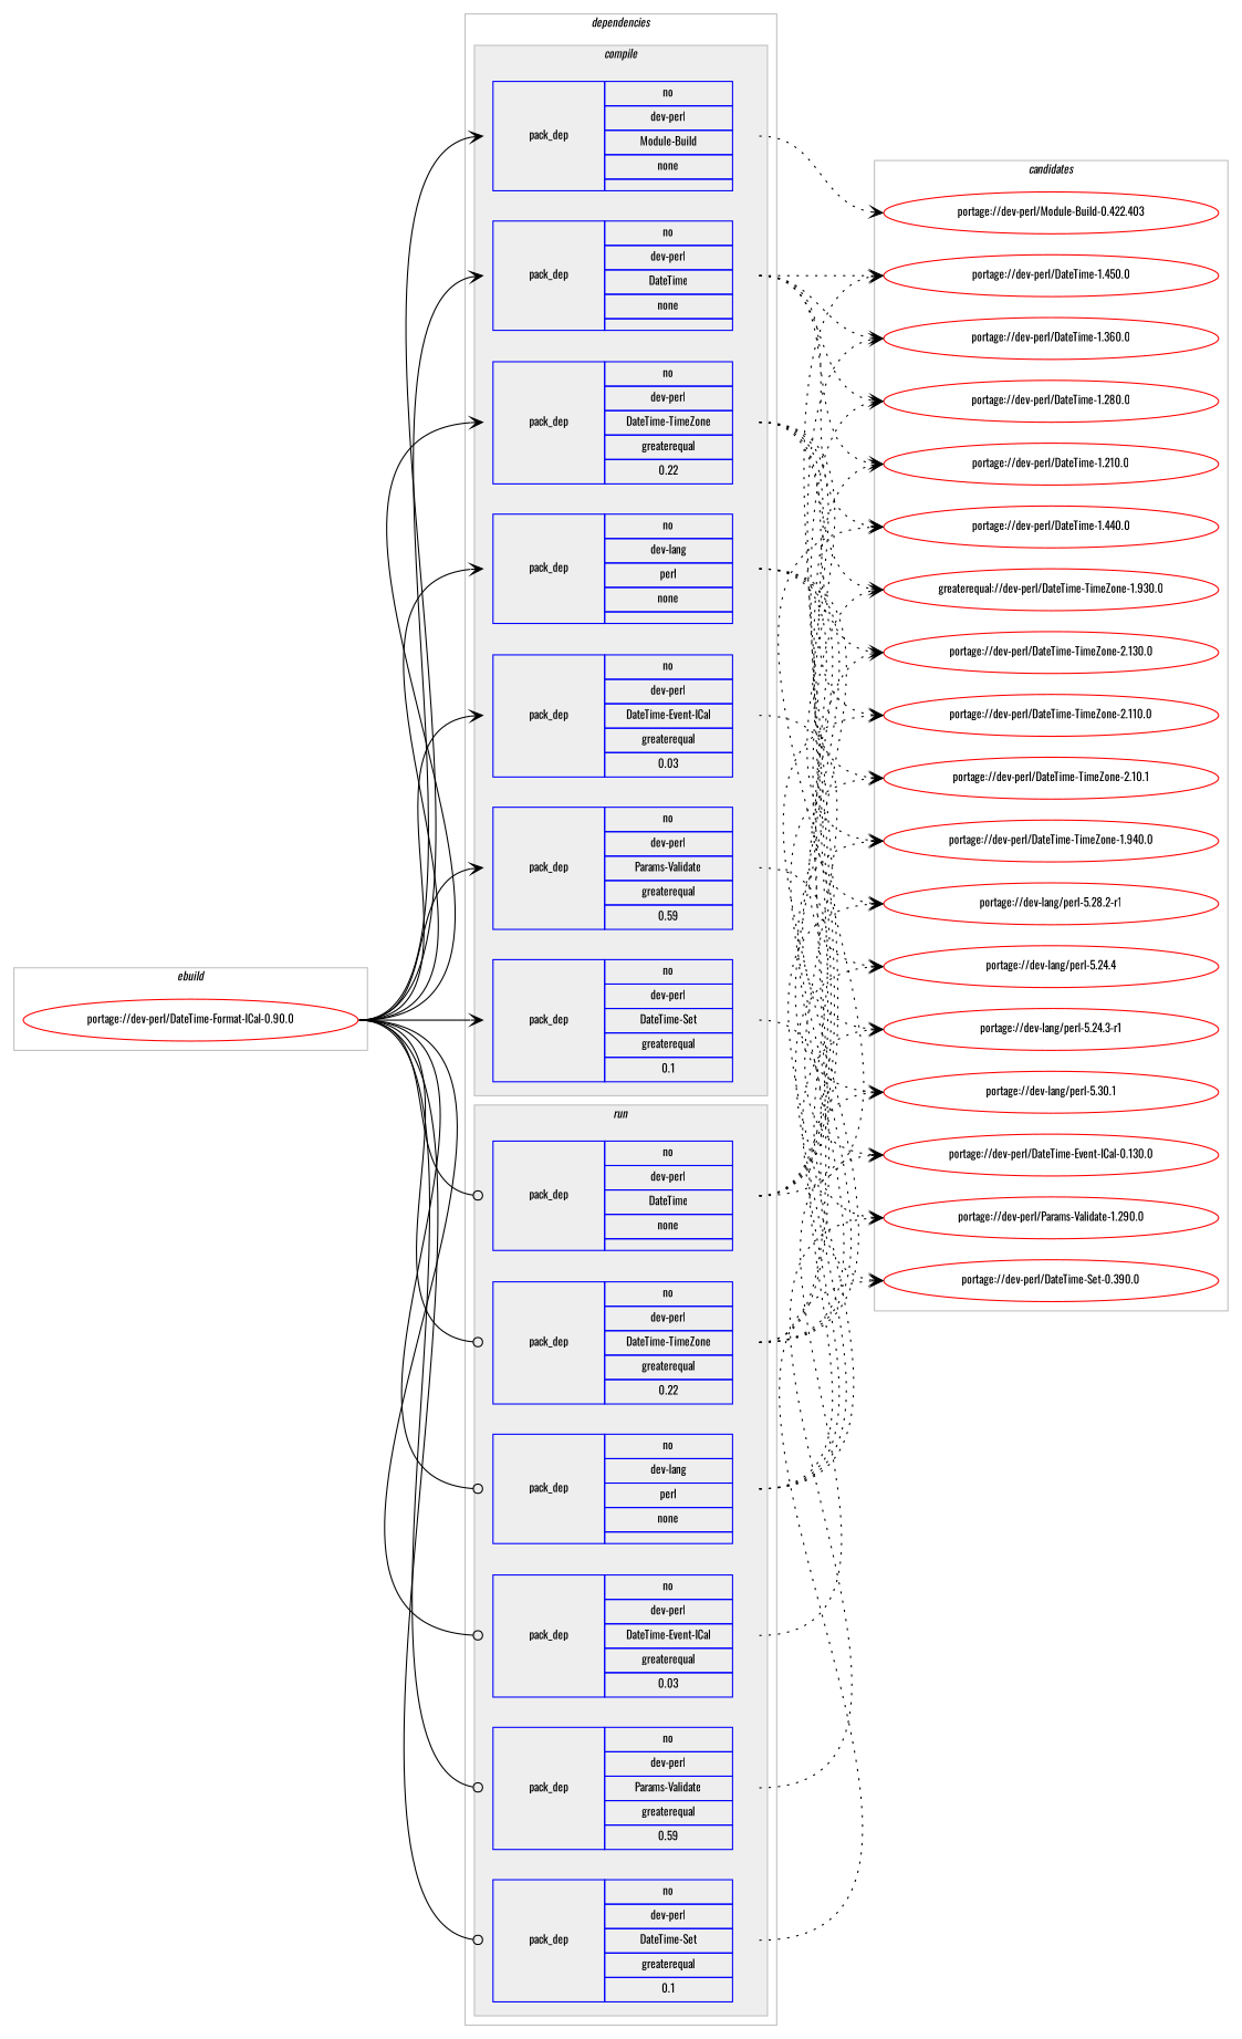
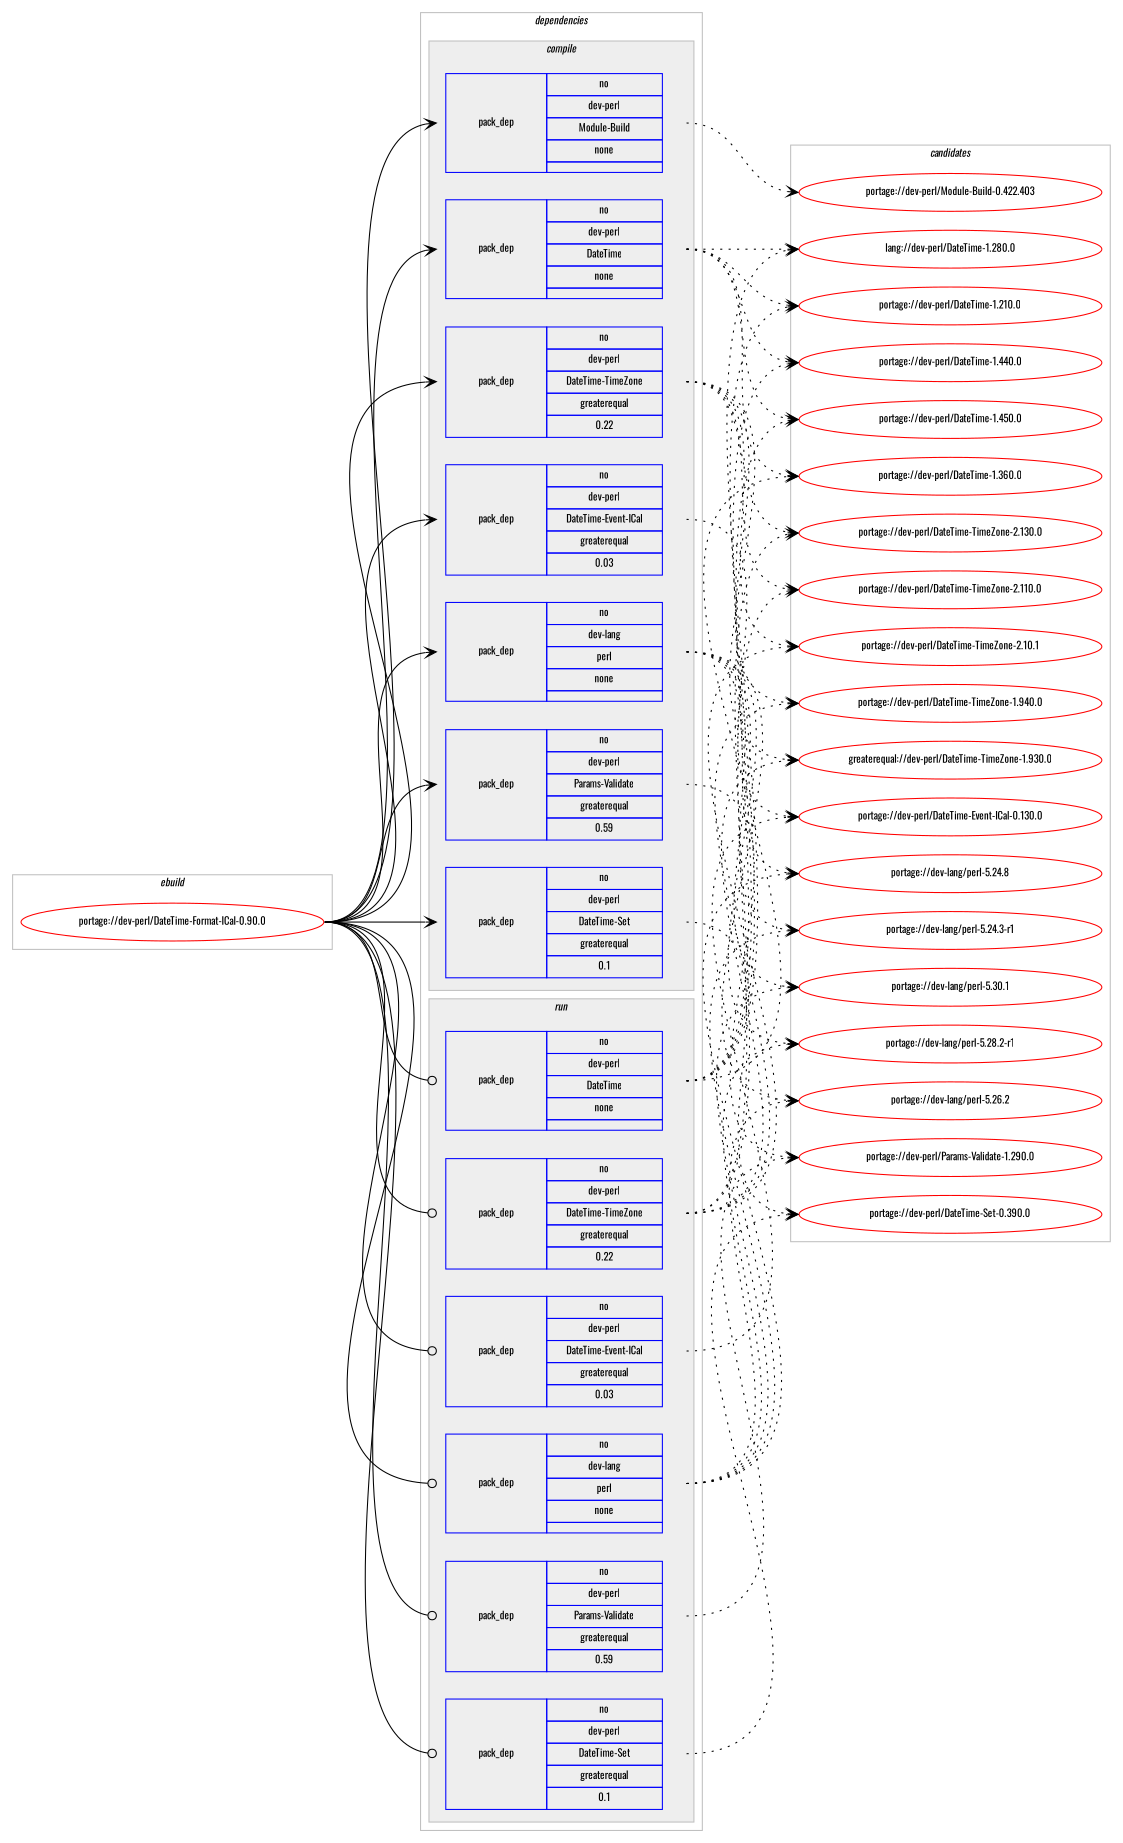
  digraph {
    compound=true
    concentrate=true
    fontname=Oswald
    fontsize=10
    newrank=true
    rankdir=LR
    ranksep=1.5
    node [color=red fontname=Oswald fontsize=10]
    edge [arrowhead=vee fontname=Oswald headport=w style=dotted tailport=e weight=100]
    n1 [label="portage://dev-perl/DateTime-Format-ICal-0.90.0" width=4]
    n2 [color=blue label=<<TABLE BORDER="0" CELLBORDER="1" CELLSPACING="0" CELLPADDING="4" WIDTH="220"><TR><TD ROWSPAN="6" CELLPADDING="30">pack_dep</TD></TR><TR><TD WIDTH="110">no</TD></TR><TR><TD>dev-lang</TD></TR><TR><TD>perl</TD></TR><TR><TD>none</TD></TR><TR><TD></TD></TR></TABLE>> shape=none]
    n3 [color=blue label=<<TABLE BORDER="0" CELLBORDER="1" CELLSPACING="0" CELLPADDING="4" WIDTH="220"><TR><TD ROWSPAN="6" CELLPADDING="30">pack_dep</TD></TR><TR><TD WIDTH="110">no</TD></TR><TR><TD>dev-perl</TD></TR><TR><TD>DateTime</TD></TR><TR><TD>none</TD></TR><TR><TD></TD></TR></TABLE>> shape=none]
    n4 [color=blue label=<<TABLE BORDER="0" CELLBORDER="1" CELLSPACING="0" CELLPADDING="4" WIDTH="220"><TR><TD ROWSPAN="6" CELLPADDING="30">pack_dep</TD></TR><TR><TD WIDTH="110">no</TD></TR><TR><TD>dev-perl</TD></TR><TR><TD>DateTime-Event-ICal</TD></TR><TR><TD>greaterequal</TD></TR><TR><TD>0.03</TD></TR></TABLE>> shape=none]
    n5 [color=blue label=<<TABLE BORDER="0" CELLBORDER="1" CELLSPACING="0" CELLPADDING="4" WIDTH="220"><TR><TD ROWSPAN="6" CELLPADDING="30">pack_dep</TD></TR><TR><TD WIDTH="110">no</TD></TR><TR><TD>dev-perl</TD></TR><TR><TD>DateTime-Set</TD></TR><TR><TD>greaterequal</TD></TR><TR><TD>0.1</TD></TR></TABLE>> shape=none]
    n6 [color=blue label=<<TABLE BORDER="0" CELLBORDER="1" CELLSPACING="0" CELLPADDING="4" WIDTH="220"><TR><TD ROWSPAN="6" CELLPADDING="30">pack_dep</TD></TR><TR><TD WIDTH="110">no</TD></TR><TR><TD>dev-perl</TD></TR><TR><TD>DateTime-TimeZone</TD></TR><TR><TD>greaterequal</TD></TR><TR><TD>0.22</TD></TR></TABLE>> shape=none]
    n7 [color=blue label=<<TABLE BORDER="0" CELLBORDER="1" CELLSPACING="0" CELLPADDING="4" WIDTH="220"><TR><TD ROWSPAN="6" CELLPADDING="30">pack_dep</TD></TR><TR><TD WIDTH="110">no</TD></TR><TR><TD>dev-perl</TD></TR><TR><TD>Module-Build</TD></TR><TR><TD>none</TD></TR><TR><TD></TD></TR></TABLE>> shape=none]
    n8 [color=blue label=<<TABLE BORDER="0" CELLBORDER="1" CELLSPACING="0" CELLPADDING="4" WIDTH="220"><TR><TD ROWSPAN="6" CELLPADDING="30">pack_dep</TD></TR><TR><TD WIDTH="110">no</TD></TR><TR><TD>dev-perl</TD></TR><TR><TD>Params-Validate</TD></TR><TR><TD>greaterequal</TD></TR><TR><TD>0.59</TD></TR></TABLE>> shape=none]
    n9 [color=blue label=<<TABLE BORDER="0" CELLBORDER="1" CELLSPACING="0" CELLPADDING="4" WIDTH="220"><TR><TD ROWSPAN="6" CELLPADDING="30">pack_dep</TD></TR><TR><TD WIDTH="110">no</TD></TR><TR><TD>dev-perl</TD></TR><TR><TD>DateTime-TimeZone</TD></TR><TR><TD>greaterequal</TD></TR><TR><TD>0.22</TD></TR></TABLE>> shape=none]
    n10 [color=blue label=<<TABLE BORDER="0" CELLBORDER="1" CELLSPACING="0" CELLPADDING="4" WIDTH="220"><TR><TD ROWSPAN="6" CELLPADDING="30">pack_dep</TD></TR><TR><TD WIDTH="110">no</TD></TR><TR><TD>dev-lang</TD></TR><TR><TD>perl</TD></TR><TR><TD>none</TD></TR><TR><TD></TD></TR></TABLE>> shape=none]
    n11 [color=blue label=<<TABLE BORDER="0" CELLBORDER="1" CELLSPACING="0" CELLPADDING="4" WIDTH="220"><TR><TD ROWSPAN="6" CELLPADDING="30">pack_dep</TD></TR><TR><TD WIDTH="110">no</TD></TR><TR><TD>dev-perl</TD></TR><TR><TD>DateTime</TD></TR><TR><TD>none</TD></TR><TR><TD></TD></TR></TABLE>> shape=none]
    n12 [color=blue label=<<TABLE BORDER="0" CELLBORDER="1" CELLSPACING="0" CELLPADDING="4" WIDTH="220"><TR><TD ROWSPAN="6" CELLPADDING="30">pack_dep</TD></TR><TR><TD WIDTH="110">no</TD></TR><TR><TD>dev-perl</TD></TR><TR><TD>DateTime-Event-ICal</TD></TR><TR><TD>greaterequal</TD></TR><TR><TD>0.03</TD></TR></TABLE>> shape=none]
    n13 [color=blue label=<<TABLE BORDER="0" CELLBORDER="1" CELLSPACING="0" CELLPADDING="4" WIDTH="220"><TR><TD ROWSPAN="6" CELLPADDING="30">pack_dep</TD></TR><TR><TD WIDTH="110">no</TD></TR><TR><TD>dev-perl</TD></TR><TR><TD>DateTime-Set</TD></TR><TR><TD>greaterequal</TD></TR><TR><TD>0.1</TD></TR></TABLE>> shape=none]
    n14 [color=blue label=<<TABLE BORDER="0" CELLBORDER="1" CELLSPACING="0" CELLPADDING="4" WIDTH="220"><TR><TD ROWSPAN="6" CELLPADDING="30">pack_dep</TD></TR><TR><TD WIDTH="110">no</TD></TR><TR><TD>dev-perl</TD></TR><TR><TD>Params-Validate</TD></TR><TR><TD>greaterequal</TD></TR><TR><TD>0.59</TD></TR></TABLE>> shape=none]
    n15 [label="portage://dev-lang/perl-5.30.1" width=4]
    n16 [label="portage://dev-lang/perl-5.28.2-r1" width=4]
-   n18 [label="portage://dev-lang/perl-5.24.4" width=4]
+   n17 [label="portage://dev-lang/perl-5.26.2" width=4]
+   n18 [label="portage://dev-lang/perl-5.24.8" width=4]
    n19 [label="portage://dev-lang/perl-5.24.3-r1" width=4]
    n20 [label="portage://dev-perl/DateTime-1.440.0" width=4]
    n21 [label="portage://dev-perl/DateTime-1.450.0" width=4]
    n22 [label="portage://dev-perl/DateTime-1.360.0" width=4]
-   n23 [label="portage://dev-perl/DateTime-1.280.0" width=4]
+   n23 [label="lang://dev-perl/DateTime-1.280.0" width=4]
    n24 [label="portage://dev-perl/DateTime-1.210.0" width=4]
    n25 [label="portage://dev-perl/DateTime-Event-ICal-0.130.0" width=4]
    n26 [label="portage://dev-perl/DateTime-Set-0.390.0" width=4]
    n27 [label="portage://dev-perl/DateTime-TimeZone-2.130.0" width=4]
    n28 [label="portage://dev-perl/DateTime-TimeZone-2.110.0" width=4]
    n29 [label="portage://dev-perl/DateTime-TimeZone-2.10.1" width=4]
    n30 [label="portage://dev-perl/DateTime-TimeZone-1.940.0" width=4]
    n31 [label="greaterequal://dev-perl/DateTime-TimeZone-1.930.0" width=4]
    n32 [label="portage://dev-perl/Module-Build-0.422.403" width=4]
    n33 [label="portage://dev-perl/Params-Validate-1.290.0" width=4]
    subgraph cluster_1 {
      color=gray
      label=<<i>ebuild</i>>
      n1
    }
    subgraph cluster_2 {
      color=gray
      label=<<i>dependencies</i>>
      subgraph cluster_3 {
        color=gray
        fillcolor="#eeeeee"
        label=<<i>compile</i>>
        style=filled
        subgraph sub_4 {
          color=gray
          fillcolor="#eeeeee"
          label=<<i>compile</i>>
          style=filled
          n2
        }
        subgraph sub_5 {
          color=gray
          fillcolor="#eeeeee"
          label=<<i>compile</i>>
          style=filled
          n3
        }
        subgraph sub_6 {
          color=gray
          fillcolor="#eeeeee"
          label=<<i>compile</i>>
          style=filled
          n4
        }
        subgraph sub_7 {
          color=gray
          fillcolor="#eeeeee"
          label=<<i>compile</i>>
          style=filled
          n5
        }
        subgraph sub_8 {
          color=gray
          fillcolor="#eeeeee"
          label=<<i>compile</i>>
          style=filled
          n6
        }
        subgraph sub_9 {
          color=gray
          fillcolor="#eeeeee"
          label=<<i>compile</i>>
          style=filled
          n7
        }
        subgraph sub_10 {
          color=gray
          fillcolor="#eeeeee"
          label=<<i>compile</i>>
          style=filled
          n8
        }
      }
      subgraph cluster_11 {
        color=gray
        fillcolor="#eeeeee"
        label=<<i>compile and run</i>>
        style=filled
      }
      subgraph cluster_12 {
        color=gray
        fillcolor="#eeeeee"
        label=<<i>run</i>>
        style=filled
        subgraph sub_13 {
          color=gray
          fillcolor="#eeeeee"
          label=<<i>run</i>>
          style=filled
          n9
        }
        subgraph sub_14 {
          color=gray
          fillcolor="#eeeeee"
          label=<<i>run</i>>
          style=filled
          n10
        }
        subgraph sub_15 {
          color=gray
          fillcolor="#eeeeee"
          label=<<i>run</i>>
          style=filled
          n11
        }
        subgraph sub_16 {
          color=gray
          fillcolor="#eeeeee"
          label=<<i>run</i>>
          style=filled
          n12
        }
        subgraph sub_17 {
          color=gray
          fillcolor="#eeeeee"
          label=<<i>run</i>>
          style=filled
          n13
        }
        subgraph sub_18 {
          color=gray
          fillcolor="#eeeeee"
          label=<<i>run</i>>
          style=filled
          n14
        }
      }
    }
    subgraph cluster_19 {
      color=gray
      label=<<i>candidates</i>>
      rank=same
      subgraph sub_20 {
        color=black
        label=<<i>candidates</i>>
        nodesep=1
        rank=same
        n15
        n16
+       n17
        n18
        n19
      }
      subgraph sub_21 {
        color=black
        label=<<i>candidates</i>>
        nodesep=1
        rank=same
        n20
        n21
        n22
        n23
        n24
      }
      subgraph sub_22 {
        color=black
        label=<<i>candidates</i>>
        nodesep=1
        rank=same
        n25
      }
      subgraph sub_23 {
        color=black
        label=<<i>candidates</i>>
        nodesep=1
        rank=same
        n26
      }
      subgraph sub_24 {
        color=black
        label=<<i>candidates</i>>
        nodesep=1
        rank=same
        n27
        n28
        n29
        n30
        n31
      }
      subgraph sub_25 {
        color=black
        label=<<i>candidates</i>>
        nodesep=1
        rank=same
        n32
      }
      subgraph sub_26 {
        color=black
        label=<<i>candidates</i>>
        nodesep=1
        rank=same
        n33
      }
      subgraph sub_27 {
        color=black
        label=<<i>candidates</i>>
        nodesep=1
        rank=same
        n15
        n16
+       n17
        n18
        n19
      }
      subgraph sub_28 {
        color=black
        label=<<i>candidates</i>>
        nodesep=1
        rank=same
        n20
        n21
        n22
        n23
        n24
      }
      subgraph sub_29 {
        color=black
        label=<<i>candidates</i>>
        nodesep=1
        rank=same
        n25
      }
      subgraph sub_30 {
        color=black
        label=<<i>candidates</i>>
        nodesep=1
        rank=same
        n26
      }
      subgraph sub_31 {
        color=black
        label=<<i>candidates</i>>
        nodesep=1
        rank=same
        n27
        n28
        n29
        n30
        n31
      }
      subgraph sub_32 {
        color=black
        label=<<i>candidates</i>>
        nodesep=1
        rank=same
        n33
      }
    }
    n1 -> n2 [style=solid weight=20]
    n1 -> n3 [style=solid weight=20]
    n1 -> n4 [style=solid weight=20]
    n1 -> n5 [style=solid weight=20]
    n1 -> n6 [style=solid weight=20]
    n1 -> n7 [style=solid weight=20]
    n1 -> n8 [style=solid weight=20]
    n1 -> n9 [arrowhead=odot style=solid weight=20]
    n1 -> n10 [arrowhead=odot style=solid weight=20]
    n1 -> n11 [arrowhead=odot style=solid weight=20]
    n1 -> n12 [arrowhead=odot style=solid weight=20]
    n1 -> n13 [arrowhead=odot style=solid weight=20]
    n1 -> n14 [arrowhead=odot style=solid weight=20]
    n2 -> n15
    n2 -> n16
+   n2 -> n17
    n2 -> n18
    n2 -> n19
    n3 -> n20
    n3 -> n21
    n3 -> n22
    n3 -> n23
    n3 -> n24
    n4 -> n25
    n5 -> n26
    n6 -> n27
    n6 -> n28
    n6 -> n29
    n6 -> n30
    n6 -> n31
    n7 -> n32
    n8 -> n33
    n9 -> n27
    n9 -> n28
    n9 -> n29
    n9 -> n30
    n9 -> n31
    n10 -> n15
    n10 -> n16
+   n10 -> n17
    n10 -> n18
    n10 -> n19
    n11 -> n20
    n11 -> n21
    n11 -> n22
    n11 -> n23
    n11 -> n24
    n12 -> n25
    n13 -> n26
    n14 -> n33
  }
